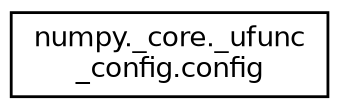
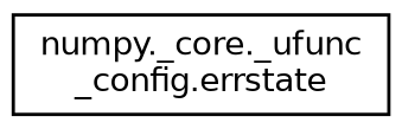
  digraph {
    rankdir=LR
-   n1 [color=black fillcolor=white fontname=Helvetica fontsize=10 height=0.2 label="numpy._core._ufunc\l_config.config" shape=record style=filled width=0.4]
+   n1 [color=black fillcolor=white fontname=Helvetica fontsize=10 height=0.2 label="numpy._core._ufunc\l_config.errstate" shape=record style=filled width=0.4]
  }
